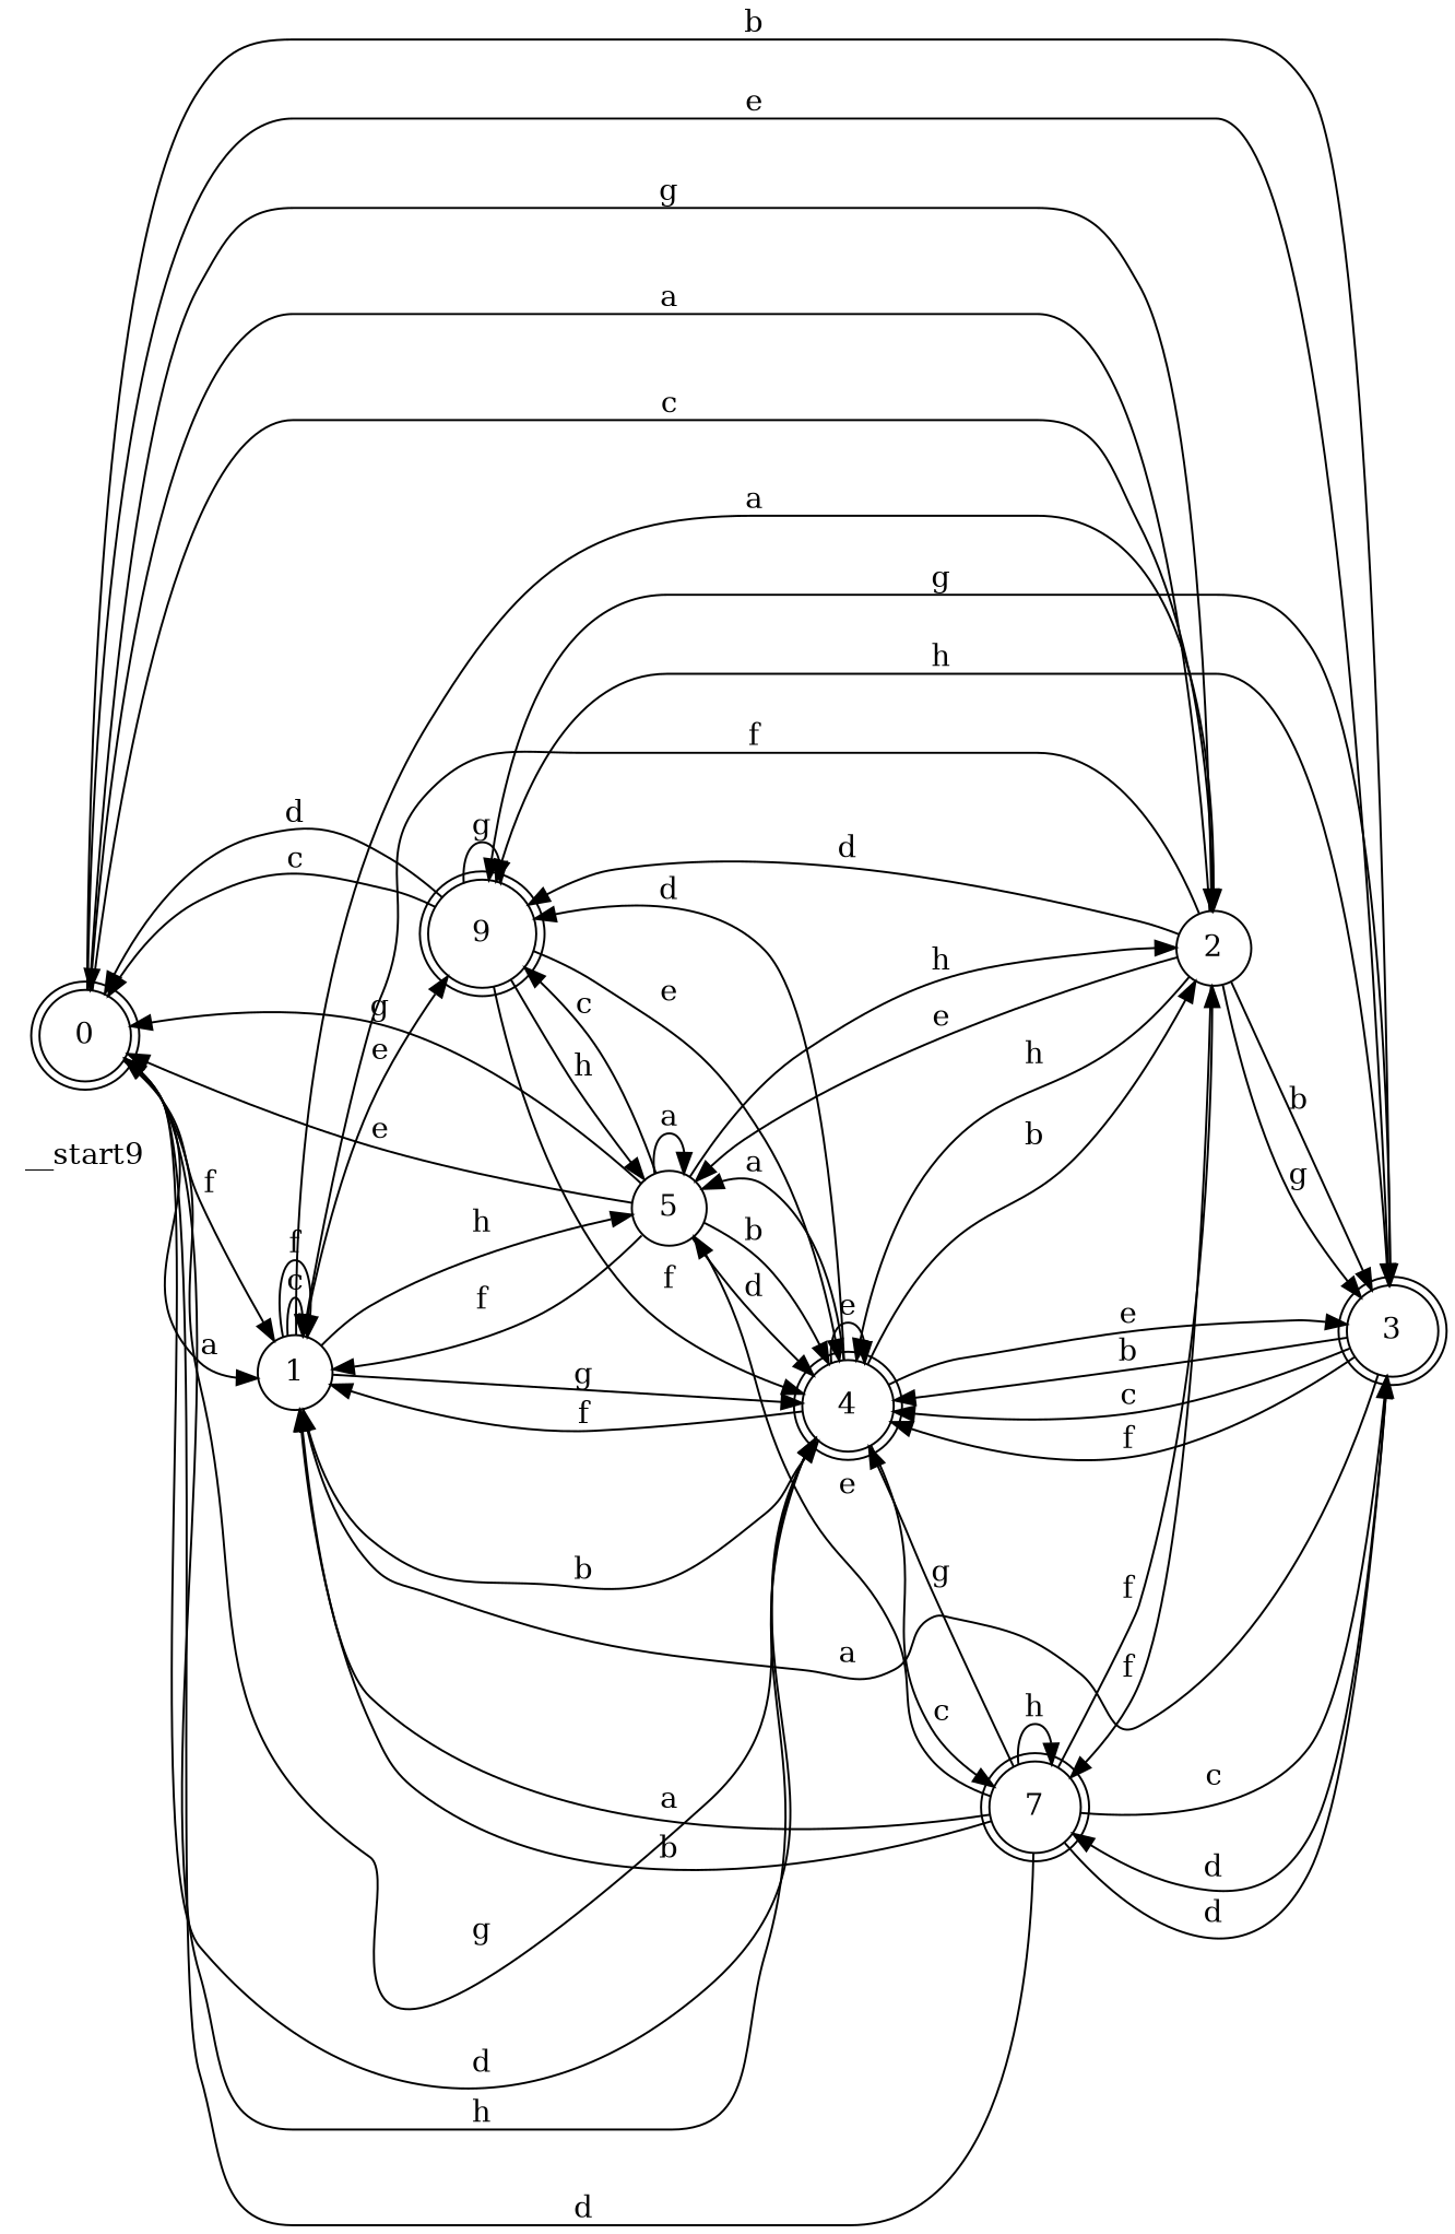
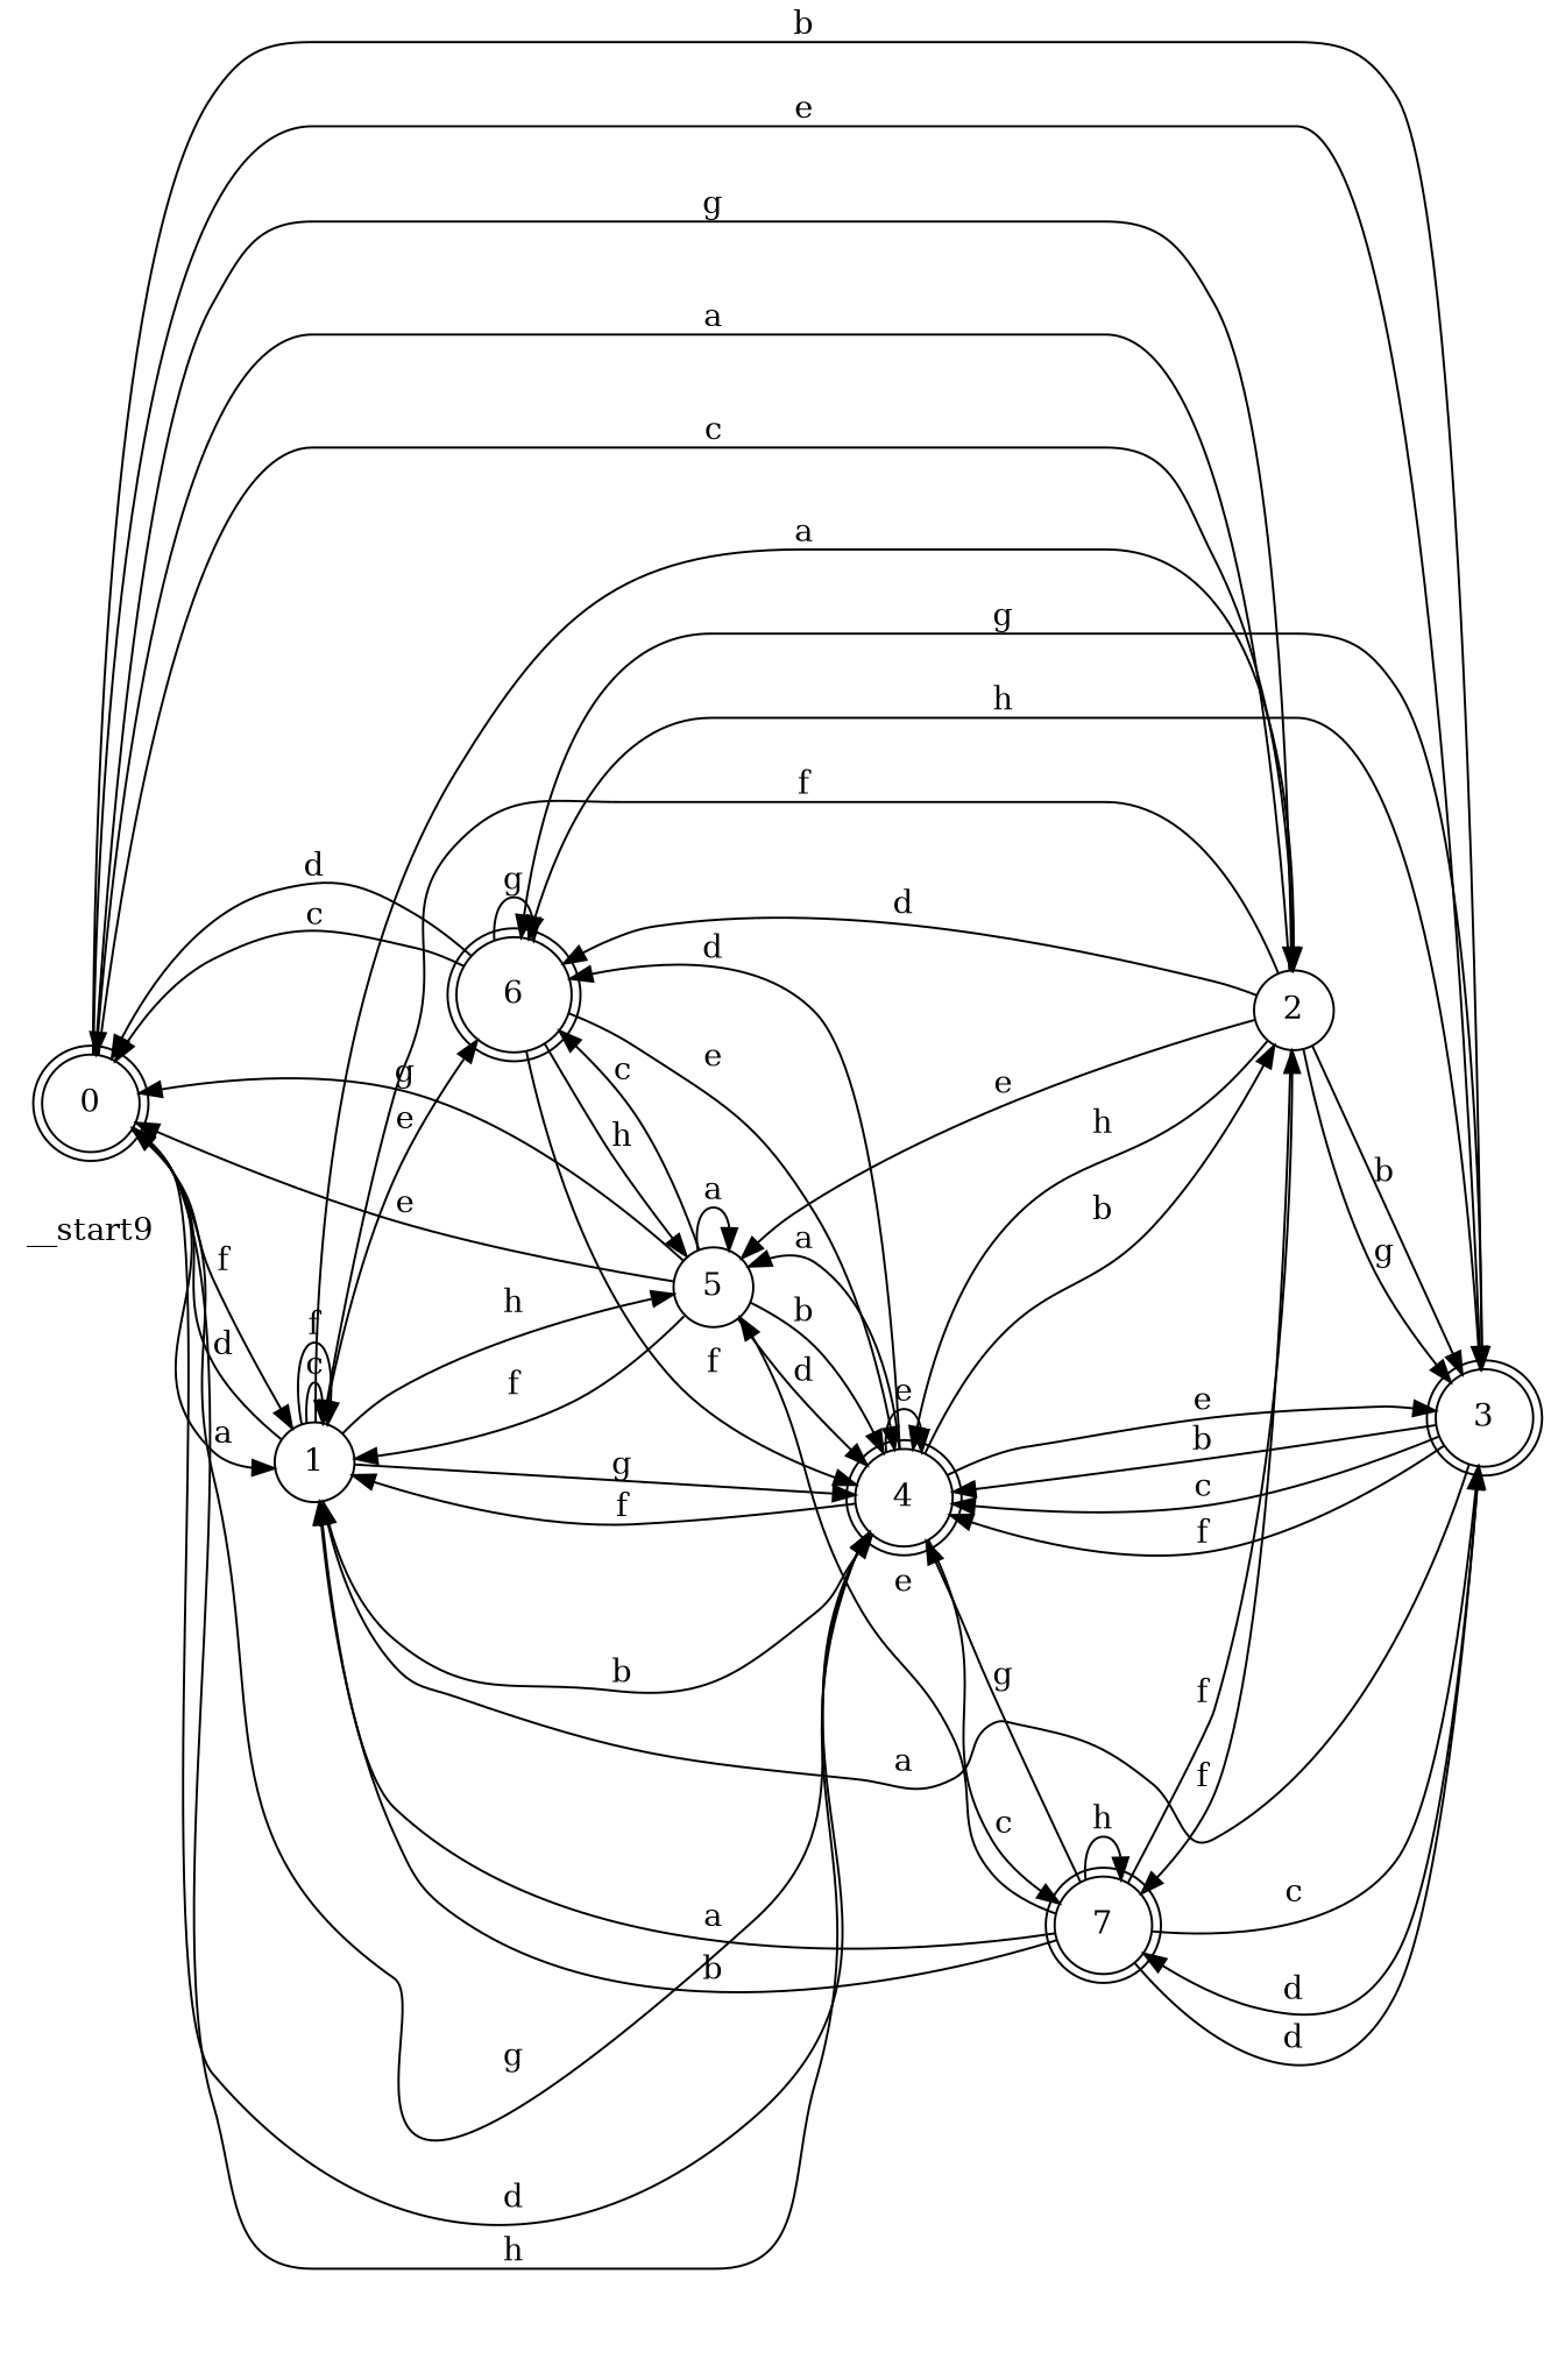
  digraph {
    rankdir=LR
    node [shape=doublecircle color=black fillcolor=white style="rounded,filled"]
    n1 [label=__start9 shape=none color="" fillcolor="" style=""]
    n2 [label=0]
    n3 [label=1 shape=circle style=filled]
    n4 [label=2 shape=circle style=filled]
    n5 [label=3]
    n6 [label=4]
    n7 [label=5 shape=circle style=filled]
-   n8 [label=9]
+   n8 [label=6]
    n9 [label=7]
    n2 -> n3 [label=a]
    n2 -> n3 [label=f]
    n2 -> n4 [label=c]
    n2 -> n4 [label=g]
    n2 -> n5 [label=b]
    n2 -> n5 [label=e]
    n2 -> n6 [label=d]
    n2 -> n6 [label=h]
-   n9 -> n2 [label=d]
+   n3 -> n2 [label=d]
    n3 -> n3 [label=c]
    n3 -> n3 [label=f]
    n3 -> n4 [label=a]
    n3 -> n6 [label=b]
    n3 -> n6 [label=g]
    n3 -> n7 [label=h]
    n3 -> n8 [label=e]
    n4 -> n2 [label=a]
    n4 -> n3 [label=f]
    n4 -> n5 [label=b]
    n4 -> n5 [label=g]
    n4 -> n6 [label=h]
    n4 -> n7 [label=e]
    n4 -> n8 [label=d]
    n4 -> n9 [label=f]
    n5 -> n3 [label=a]
    n5 -> n6 [label=b]
    n5 -> n6 [label=c]
    n5 -> n6 [label=f]
    n5 -> n8 [label=g]
    n5 -> n8 [label=h]
    n5 -> n9 [label=d]
    n6 -> n2 [label=g]
    n6 -> n3 [label=f]
    n6 -> n4 [label=b]
    n6 -> n5 [label=e]
    n6 -> n6 [label=e]
    n6 -> n7 [label=a]
    n6 -> n8 [label=d]
    n6 -> n9 [label=c]
    n7 -> n2 [label=e]
    n7 -> n2 [label=g]
    n7 -> n3 [label=f]
-   n7 -> n4 [label=h]
    n7 -> n6 [label=b]
    n7 -> n6 [label=d]
    n7 -> n7 [label=a]
    n7 -> n8 [label=c]
    n8 -> n2 [label=c]
    n8 -> n2 [label=d]
    n8 -> n6 [label=e]
    n8 -> n6 [label=f]
    n8 -> n7 [label=h]
    n8 -> n8 [label=g]
    n9 -> n3 [label=a]
    n9 -> n3 [label=b]
    n9 -> n4 [label=f]
    n9 -> n5 [label=c]
    n9 -> n5 [label=d]
    n9 -> n6 [label=g]
    n9 -> n7 [label=e]
    n9 -> n9 [label=h]
  }
